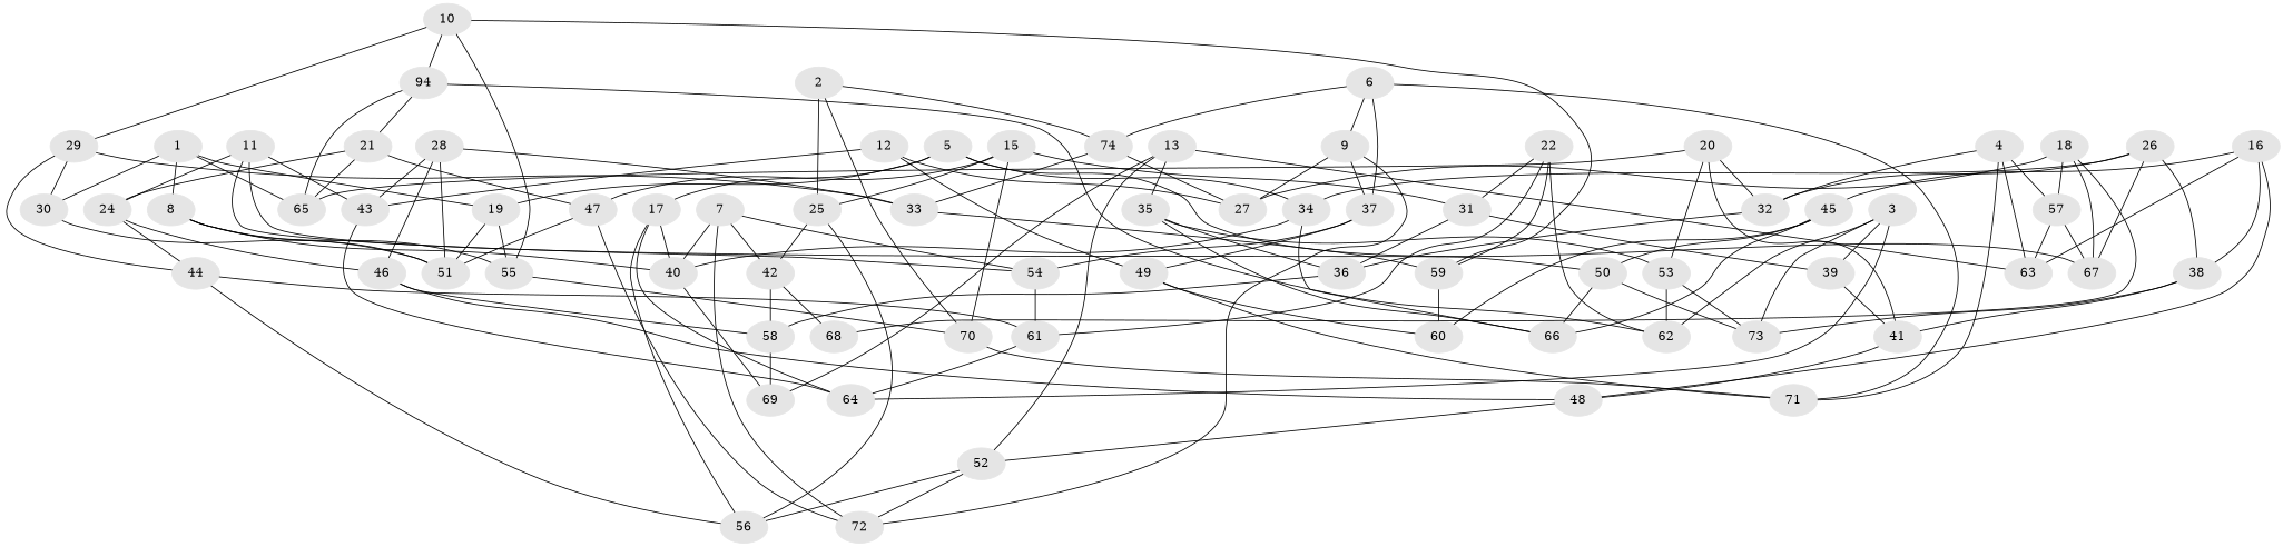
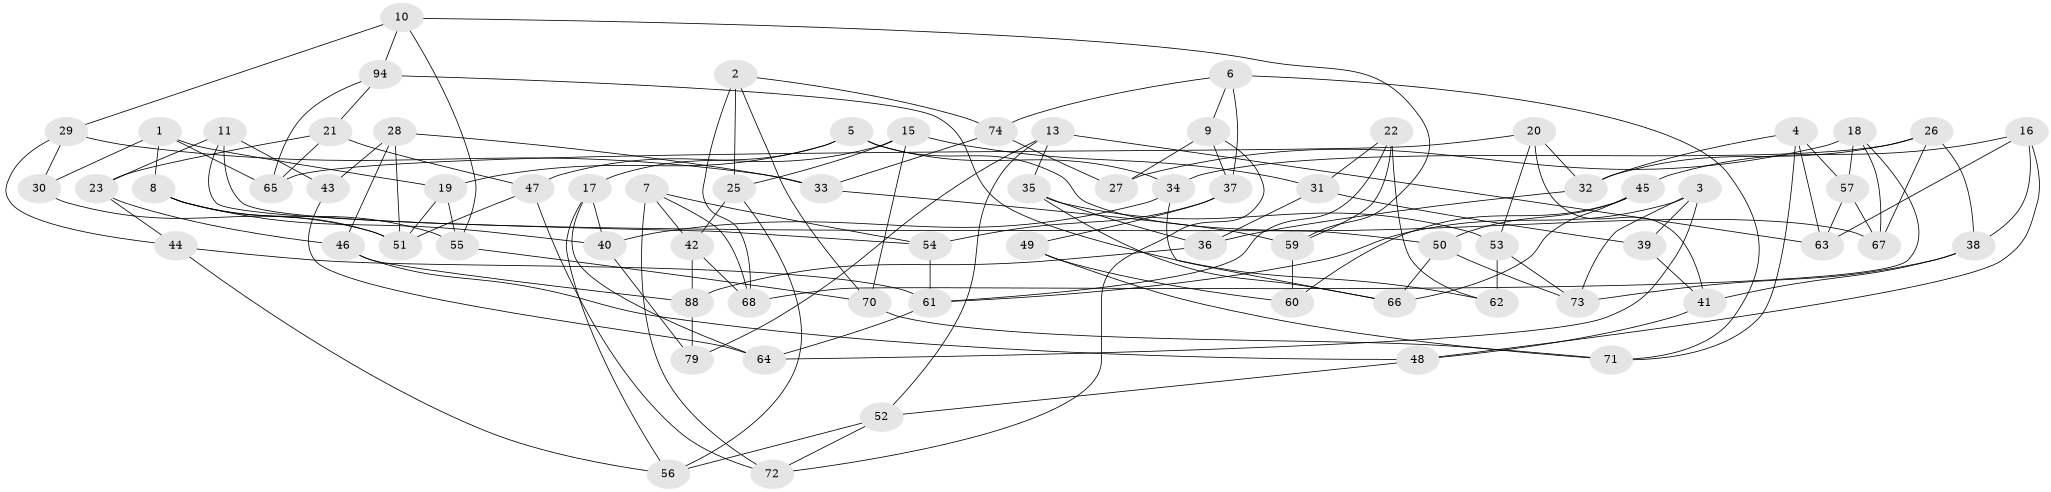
  graph {
    node [color=gray90 style=filled]
    1
    8
    19
    30
    65
    40
    55
    51
    n9 [label=74]
    2
    25
    68
    70
    27
    33
    42
    56
    71
    3
    39
    62
    64
    73
    41
    4
    32
    57
    63
    36
    67
    5
    17
    34
    66
    6
    9
    37
    72
    54
    49
    7
-   58
+   58 [label=88]
    61
-   69
+   69 [label=79]
    10
    n46 [label=94]
    29
    59
    21
    44
    60
    11
-   23 [label=24]
+   23
    43
    50
    46
-   12
    13
    35
    52
    53
    47
    15
    31
    16
    38
    45
    48
    18
    20
    22
    26
    28
    1 -- 8
    1 -- 19
    1 -- 30
    1 -- 65
    8 -- 40
    8 -- 55
    8 -- 51
    19 -- 55
    19 -- 51
    30 -- 51
    40 -- 69
    55 -- 70
    n9 -- 27
    n9 -- 33
    2 -- n9
    2 -- 25
+   2 -- 68
    2 -- 70
    25 -- 42
    25 -- 56
    70 -- 71
    33 -- 59
    42 -- 68
    42 -- 58
    3 -- 39
-   3 -- 62
+   3 -- 61
    3 -- 64
    3 -- 73
    39 -- 41
    41 -- 48
    4 -- 71
    4 -- 32
    4 -- 57
    4 -- 63
    32 -- 36
    57 -- 63
    57 -- 67
    36 -- 58
    5 -- 19
    5 -- 67
    5 -- 17
    5 -- 34
    17 -- 40
    17 -- 56
    17 -- 64
    34 -- 40
    34 -- 66
    6 -- n9
    6 -- 71
    6 -- 9
    6 -- 37
    9 -- 27
    9 -- 37
    9 -- 72
    37 -- 54
    37 -- 49
    54 -- 61
    49 -- 71
    49 -- 60
-   7 -- 40
+   7 -- 68
    7 -- 42
    7 -- 72
    7 -- 54
    58 -- 69
    61 -- 64
    10 -- 55
    10 -- n46
    10 -- 29
    10 -- 59
    n46 -- 65
    n46 -- 62
    n46 -- 21
    29 -- 30
    29 -- 33
    29 -- 44
    59 -- 60
    21 -- 65
    21 -- 23
    21 -- 47
    44 -- 56
    44 -- 61
    11 -- 54
    11 -- 23
    11 -- 43
    11 -- 50
    23 -- 44
    23 -- 46
    43 -- 64
    50 -- 73
    50 -- 66
    46 -- 58
    46 -- 48
-   12 -- 27
-   12 -- 49
-   12 -- 43
    13 -- 63
    13 -- 69
    13 -- 35
    13 -- 52
    35 -- 36
    35 -- 66
    35 -- 53
    52 -- 56
    52 -- 72
    53 -- 62
    53 -- 73
    47 -- 51
    47 -- 72
    15 -- 25
    15 -- 70
    15 -- 47
    15 -- 31
    31 -- 39
    31 -- 36
    16 -- 63
    16 -- 38
    16 -- 45
    16 -- 48
    38 -- 73
    38 -- 41
    45 -- 66
    45 -- 60
    45 -- 50
    48 -- 52
    18 -- 68
    18 -- 27
    18 -- 57
    18 -- 67
    20 -- 65
    20 -- 41
    20 -- 32
    20 -- 53
    22 -- 62
    22 -- 61
    22 -- 59
    22 -- 31
    26 -- 32
    26 -- 67
    26 -- 34
    26 -- 38
    28 -- 51
    28 -- 33
    28 -- 43
    28 -- 46
  }
